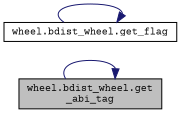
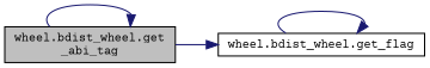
  digraph {
    rankdir=LR
    fontname="Courier Prime"
    node [color=black fontname="Courier Prime" fontsize=10 shape=record style=filled]
    edge [color=midnightblue fontname="Courier Prime" fontsize=10 labelfontname=Helvetica labelfontsize=10 style=solid]
    n1 [fillcolor=grey75 fontcolor=black height=0.2 label="wheel.bdist_wheel.get\l_abi_tag" width=0.4]
    n2 [fillcolor=white height=0.2 label="wheel.bdist_wheel.get_flag" width=0.4]
    n1 -> n1
+   n1 -> n2
    n2 -> n2
  }
